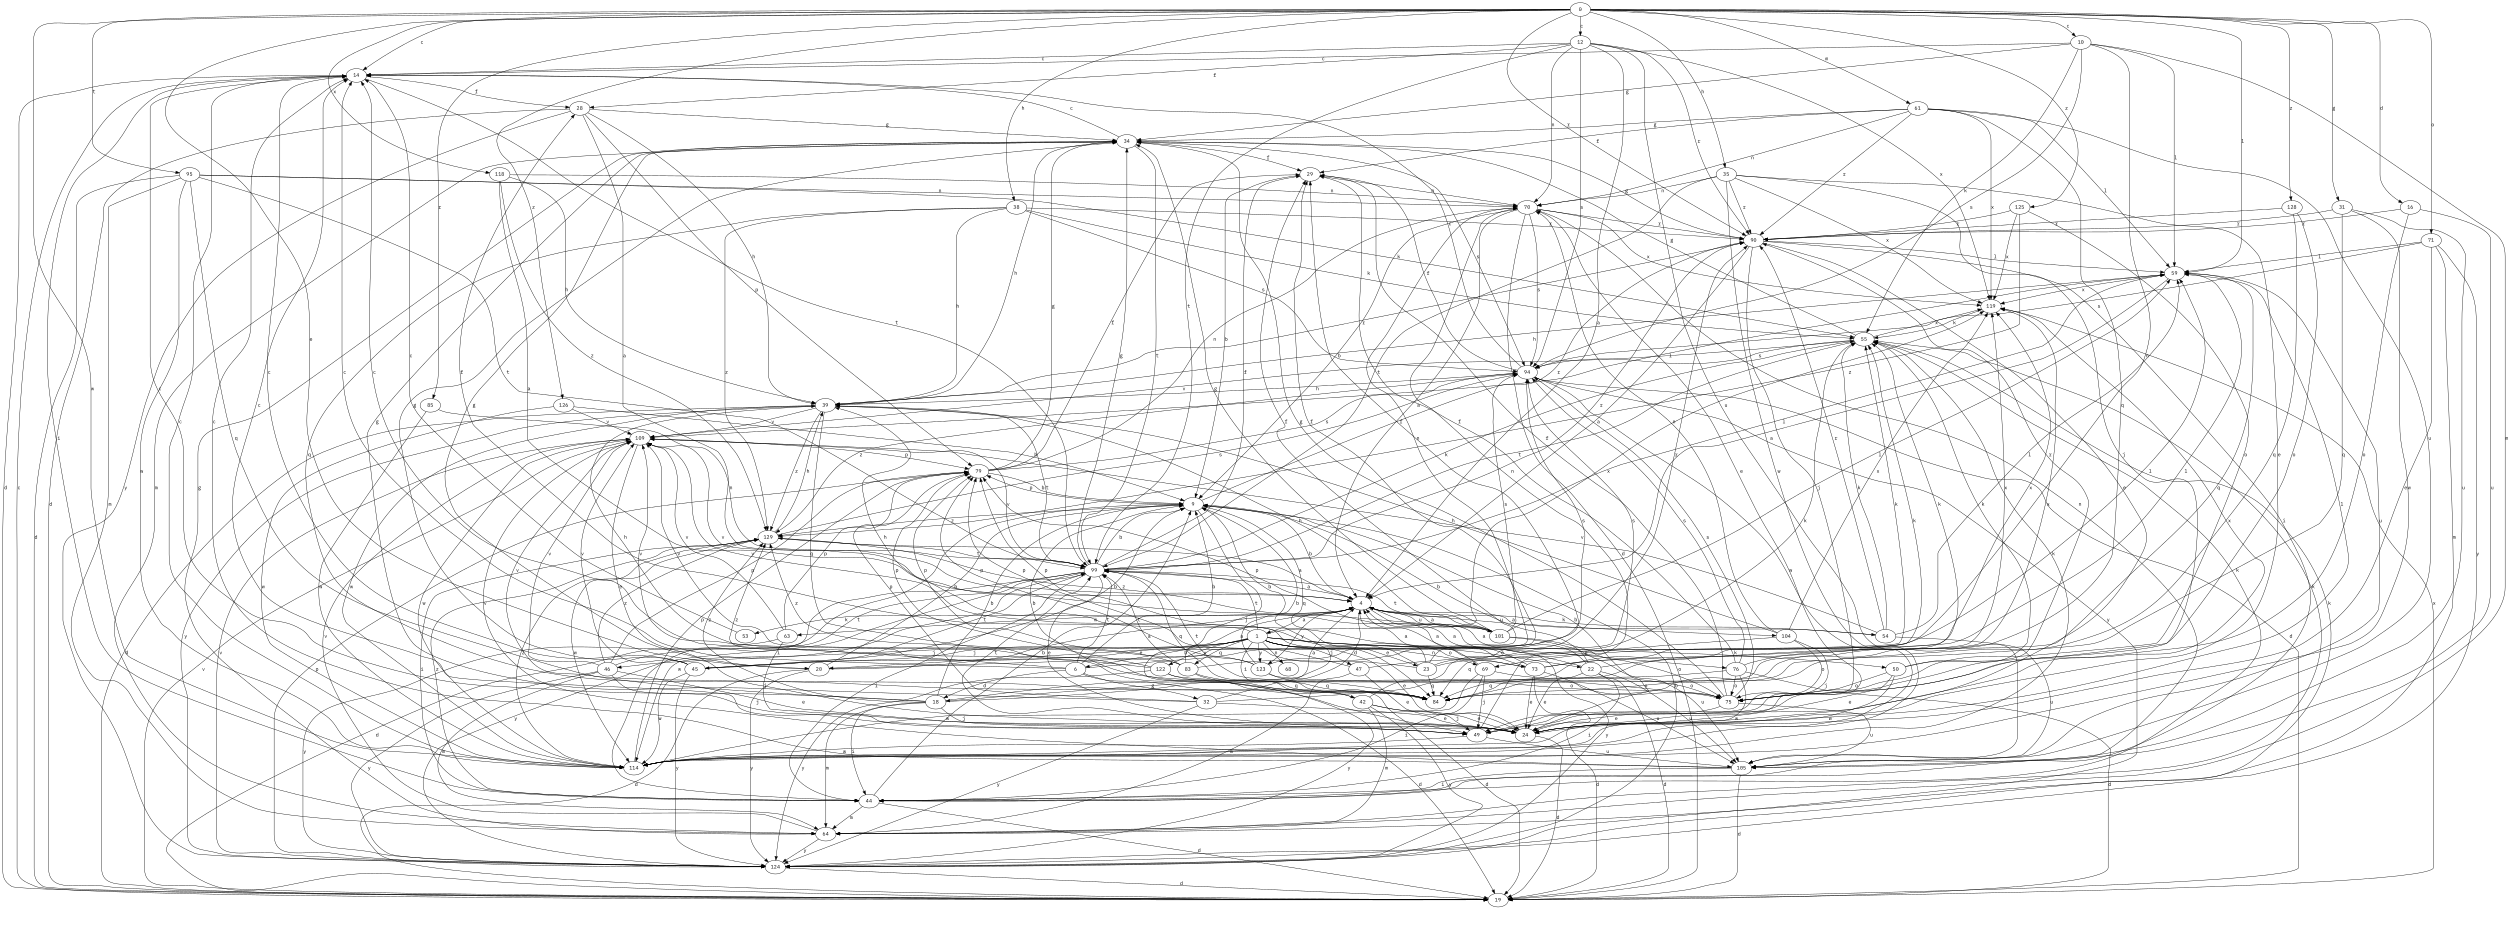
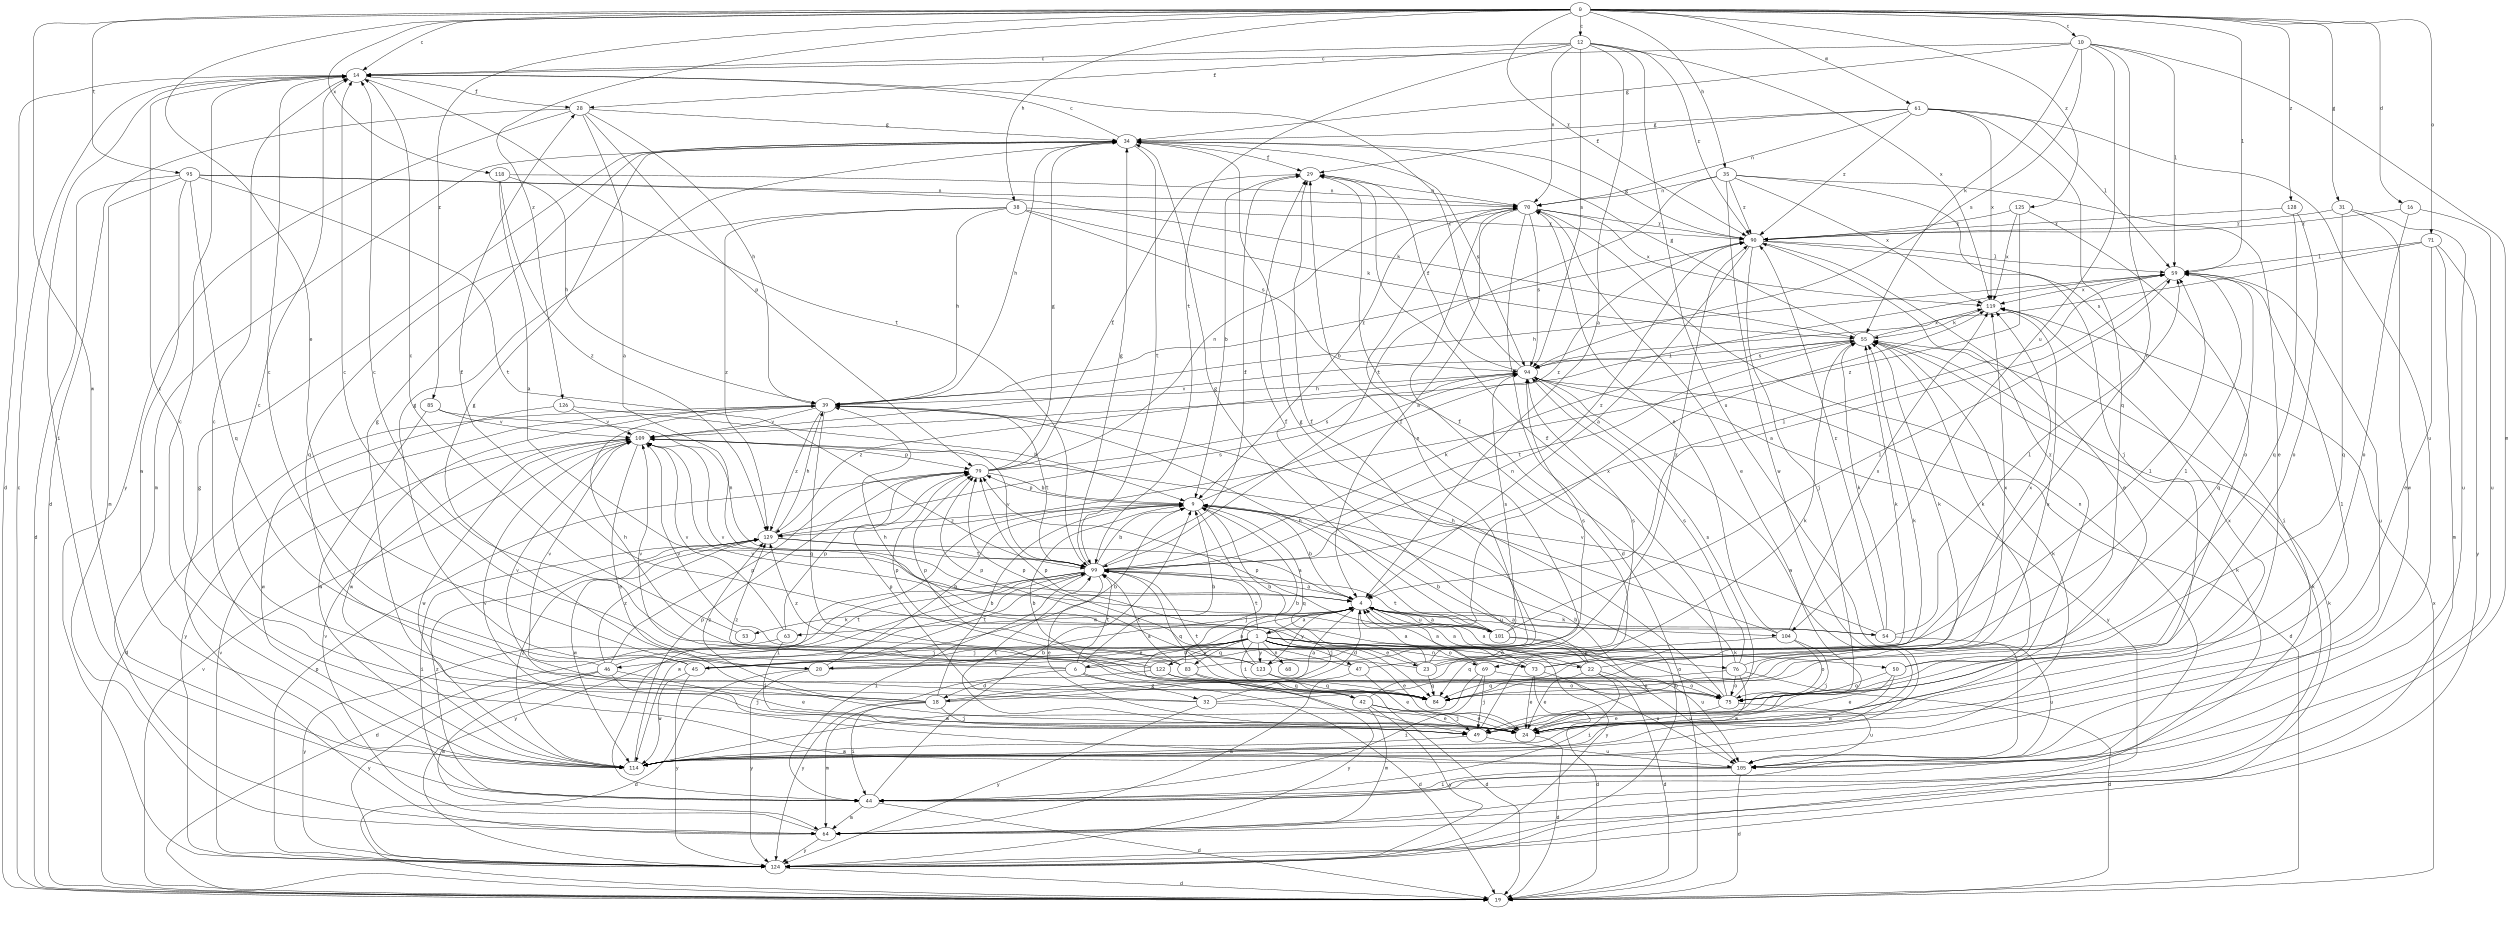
  strict digraph {
    fontname="IBM Plex Mono"
    node [fontname="IBM Plex Mono"]
    edge [fontname="IBM Plex Mono"]
    0
    10
    12
    14
    16
    20
    31
    35
    38
    59
    61
    71
    85
    90
    95
    114
    118
    125
    126
    128
    69
    104
    94
    34
    55
    64
    28
    99
    119
    4
    70
    105
    19
    44
    75
    9
    124
    84
    24
    49
    129
    39
    29
    79
    109
    1
    6
    22
    23
    42
    45
    46
    47
    50
    68
    73
    76
    83
    122
    123
    18
    32
    53
    54
    63
    101
    0 -> 10 [label=c]
    0 -> 12 [label=c]
    0 -> 14 [label=c]
    0 -> 16 [label=d]
    0 -> 20 [label=e]
    0 -> 31 [label=g]
    0 -> 35 [label=h]
    0 -> 38 [label=h]
    0 -> 59 [label=l]
    0 -> 61 [label=m]
    0 -> 71 [label=o]
    0 -> 85 [label=r]
    0 -> 90 [label=r]
    0 -> 95 [label=t]
    0 -> 114 [label=w]
    0 -> 118 [label=x]
    0 -> 125 [label=z]
    0 -> 126 [label=z]
    0 -> 128 [label=z]
    10 -> 14 [label=c]
    10 -> 59 [label=l]
    10 -> 69 [label=n]
+   10 -> 104 [label=u]
    10 -> 94 [label=s]
    10 -> 34 [label=g]
    10 -> 55 [label=k]
    10 -> 64 [label=m]
    12 -> 14 [label=c]
    12 -> 90 [label=r]
    12 -> 94 [label=s]
    12 -> 28 [label=f]
    12 -> 99 [label=t]
    12 -> 119 [label=x]
    12 -> 4 [label=a]
    12 -> 70 [label=n]
    12 -> 105 [label=u]
    14 -> 28 [label=f]
    14 -> 99 [label=t]
    14 -> 19 [label=d]
    14 -> 44 [label=i]
    16 -> 90 [label=r]
    16 -> 105 [label=u]
    16 -> 75 [label=o]
    20 -> 34 [label=g]
    20 -> 4 [label=a]
    20 -> 70 [label=n]
    20 -> 19 [label=d]
    20 -> 9 [label=b]
    20 -> 124 [label=y]
    31 -> 90 [label=r]
    31 -> 114 [label=w]
    31 -> 105 [label=u]
    31 -> 84 [label=q]
    35 -> 90 [label=r]
    35 -> 114 [label=w]
    35 -> 99 [label=t]
    35 -> 119 [label=x]
    35 -> 70 [label=n]
    35 -> 24 [label=e]
    35 -> 49 [label=j]
    38 -> 90 [label=r]
    38 -> 94 [label=s]
    38 -> 55 [label=k]
    38 -> 84 [label=q]
    38 -> 129 [label=z]
    38 -> 39 [label=h]
    59 -> 119 [label=x]
    59 -> 4 [label=a]
    59 -> 105 [label=u]
    59 -> 84 [label=q]
    59 -> 39 [label=h]
    61 -> 59 [label=l]
    61 -> 90 [label=r]
    61 -> 34 [label=g]
    61 -> 119 [label=x]
    61 -> 70 [label=n]
    61 -> 105 [label=u]
    61 -> 84 [label=q]
    61 -> 29 [label=f]
    71 -> 59 [label=l]
    71 -> 94 [label=s]
    71 -> 64 [label=m]
    71 -> 124 [label=y]
    71 -> 24 [label=e]
    85 -> 114 [label=w]
    85 -> 99 [label=n]
    90 -> 59 [label=l]
    90 -> 34 [label=g]
    90 -> 4 [label=a]
    90 -> 44 [label=i]
    90 -> 24 [label=e]
    90 -> 49 [label=j]
    95 -> 114 [label=w]
    95 -> 55 [label=k]
    95 -> 64 [label=m]
    95 -> 99 [label=t]
    95 -> 70 [label=n]
    95 -> 19 [label=d]
    95 -> 84 [label=q]
    114 -> 14 [label=c]
    114 -> 55 [label=k]
    114 -> 129 [label=z]
    114 -> 79 [label=p]
    118 -> 4 [label=a]
    118 -> 70 [label=n]
    118 -> 129 [label=z]
    118 -> 39 [label=h]
    125 -> 90 [label=r]
    125 -> 119 [label=x]
    125 -> 75 [label=o]
    125 -> 129 [label=z]
    126 -> 114 [label=w]
    126 -> 9 [label=b]
    126 -> 109 [label=v]
    128 -> 90 [label=r]
    128 -> 75 [label=o]
    128 -> 84 [label=q]
    69 -> 114 [label=w]
    69 -> 4 [label=a]
    69 -> 44 [label=i]
    69 -> 75 [label=o]
    69 -> 49 [label=j]
    104 -> 119 [label=x]
    104 -> 70 [label=n]
    104 -> 75 [label=o]
    104 -> 84 [label=q]
    104 -> 49 [label=j]
    104 -> 39 [label=h]
    94 -> 14 [label=c]
    94 -> 114 [label=w]
    94 -> 19 [label=d]
    94 -> 124 [label=y]
    94 -> 129 [label=z]
    94 -> 39 [label=h]
    94 -> 29 [label=f]
    34 -> 14 [label=c]
    34 -> 94 [label=s]
    34 -> 64 [label=m]
    34 -> 99 [label=t]
    34 -> 39 [label=h]
    34 -> 29 [label=f]
    55 -> 94 [label=s]
    55 -> 34 [label=g]
    55 -> 99 [label=t]
    55 -> 119 [label=x]
    55 -> 109 [label=v]
    64 -> 34 [label=g]
    64 -> 55 [label=k]
    64 -> 124 [label=y]
    64 -> 109 [label=v]
    28 -> 34 [label=g]
    28 -> 4 [label=a]
    28 -> 19 [label=d]
    28 -> 124 [label=y]
    28 -> 39 [label=h]
    28 -> 79 [label=p]
    99 -> 59 [label=l]
    99 -> 90 [label=r]
    99 -> 114 [label=w]
    99 -> 34 [label=g]
    99 -> 55 [label=k]
    99 -> 4 [label=a]
    99 -> 19 [label=d]
    99 -> 44 [label=i]
    99 -> 9 [label=b]
    99 -> 124 [label=y]
    99 -> 84 [label=q]
    99 -> 24 [label=e]
    99 -> 29 [label=f]
    99 -> 109 [label=v]
    119 -> 55 [label=k]
    4 -> 104 [label=u]
    4 -> 9 [label=b]
    4 -> 124 [label=y]
    4 -> 1 [label=a]
    4 -> 123 [label=y]
    4 -> 18 [label=d]
    4 -> 53 [label=k]
    4 -> 54 [label=k]
    4 -> 63 [label=m]
    4 -> 101 [label=u]
    70 -> 90 [label=r]
    70 -> 94 [label=s]
    70 -> 119 [label=x]
    70 -> 4 [label=a]
    70 -> 19 [label=d]
    70 -> 9 [label=b]
    70 -> 24 [label=e]
    105 -> 14 [label=c]
    105 -> 19 [label=d]
    105 -> 44 [label=i]
    105 -> 109 [label=v]
    19 -> 14 [label=c]
    19 -> 119 [label=x]
    19 -> 109 [label=v]
    44 -> 55 [label=k]
    44 -> 64 [label=m]
    44 -> 70 [label=n]
    44 -> 19 [label=d]
    44 -> 9 [label=b]
    44 -> 129 [label=z]
    75 -> 94 [label=s]
    75 -> 34 [label=g]
    75 -> 99 [label=t]
    75 -> 105 [label=u]
    75 -> 24 [label=e]
    75 -> 29 [label=f]
    9 -> 90 [label=r]
    9 -> 44 [label=i]
    9 -> 84 [label=q]
    9 -> 49 [label=j]
    9 -> 129 [label=z]
    9 -> 79 [label=p]
    124 -> 55 [label=k]
    124 -> 19 [label=d]
    124 -> 9 [label=b]
    124 -> 79 [label=p]
    124 -> 109 [label=v]
    84 -> 129 [label=z]
    24 -> 14 [label=c]
    24 -> 59 [label=l]
    24 -> 99 [label=t]
    24 -> 19 [label=d]
    24 -> 9 [label=b]
    49 -> 114 [label=w]
    49 -> 119 [label=x]
    49 -> 70 [label=n]
    49 -> 105 [label=u]
    129 -> 114 [label=w]
    129 -> 94 [label=s]
    129 -> 99 [label=t]
    129 -> 4 [label=a]
    129 -> 44 [label=i]
    129 -> 39 [label=h]
    39 -> 90 [label=r]
    39 -> 114 [label=w]
    39 -> 99 [label=t]
    39 -> 19 [label=d]
    39 -> 124 [label=y]
    39 -> 84 [label=q]
    39 -> 129 [label=z]
    39 -> 109 [label=v]
    29 -> 70 [label=n]
    29 -> 9 [label=b]
    79 -> 94 [label=s]
    79 -> 34 [label=g]
    79 -> 70 [label=n]
    79 -> 9 [label=b]
    79 -> 29 [label=f]
    109 -> 59 [label=l]
    109 -> 114 [label=w]
    109 -> 24 [label=e]
    109 -> 79 [label=p]
    1 -> 20 [label=e]
    1 -> 69 [label=n]
    1 -> 28 [label=f]
    1 -> 99 [label=t]
    1 -> 119 [label=x]
    1 -> 24 [label=e]
    1 -> 6 [label=b]
    1 -> 22 [label=e]
    1 -> 23 [label=e]
    1 -> 42 [label=i]
    1 -> 45 [label=j]
    1 -> 46 [label=j]
    1 -> 47 [label=j]
    1 -> 50 [label=k]
    1 -> 68 [label=n]
    1 -> 73 [label=o]
    1 -> 76 [label=p]
    1 -> 83 [label=q]
    1 -> 122 [label=y]
    1 -> 123 [label=y]
    6 -> 14 [label=c]
    6 -> 94 [label=s]
    6 -> 99 [label=t]
    6 -> 19 [label=d]
    6 -> 9 [label=b]
    6 -> 109 [label=v]
    6 -> 18 [label=d]
    6 -> 32 [label=g]
    22 -> 119 [label=x]
    22 -> 4 [label=a]
    22 -> 105 [label=u]
    22 -> 19 [label=d]
    22 -> 44 [label=i]
    22 -> 9 [label=b]
    22 -> 24 [label=e]
    22 -> 39 [label=h]
    23 -> 59 [label=l]
    23 -> 94 [label=s]
    23 -> 4 [label=a]
    23 -> 84 [label=q]
    23 -> 29 [label=f]
    23 -> 79 [label=p]
    23 -> 109 [label=v]
    42 -> 55 [label=k]
    42 -> 64 [label=m]
    42 -> 9 [label=b]
    42 -> 124 [label=y]
    42 -> 24 [label=e]
    42 -> 49 [label=j]
    45 -> 14 [label=c]
    45 -> 114 [label=w]
    45 -> 34 [label=g]
    45 -> 99 [label=t]
    45 -> 9 [label=b]
    45 -> 124 [label=y]
    45 -> 29 [label=f]
-   45 -> 109 [label=v]
+   85 -> 109 [label=v]
    46 -> 64 [label=m]
    46 -> 99 [label=t]
    46 -> 124 [label=y]
    46 -> 24 [label=e]
    46 -> 49 [label=j]
    46 -> 129 [label=z]
    46 -> 79 [label=p]
    46 -> 109 [label=v]
    47 -> 55 [label=k]
    47 -> 64 [label=m]
    47 -> 24 [label=e]
    47 -> 79 [label=p]
    50 -> 90 [label=r]
    50 -> 114 [label=w]
    50 -> 55 [label=k]
    50 -> 75 [label=o]
    50 -> 24 [label=e]
    73 -> 59 [label=l]
    73 -> 119 [label=x]
    73 -> 4 [label=a]
    73 -> 105 [label=u]
    73 -> 19 [label=d]
    73 -> 24 [label=e]
    73 -> 79 [label=p]
    73 -> 109 [label=v]
    76 -> 114 [label=w]
    76 -> 94 [label=s]
    76 -> 55 [label=k]
    76 -> 19 [label=d]
    76 -> 75 [label=o]
    76 -> 84 [label=q]
    76 -> 29 [label=f]
    83 -> 14 [label=c]
    83 -> 90 [label=r]
    83 -> 99 [label=t]
    83 -> 4 [label=a]
    83 -> 124 [label=y]
    83 -> 84 [label=q]
    83 -> 79 [label=p]
    122 -> 75 [label=o]
    122 -> 124 [label=y]
    122 -> 84 [label=q]
    122 -> 129 [label=z]
    122 -> 79 [label=p]
    123 -> 19 [label=d]
    123 -> 75 [label=o]
    123 -> 9 [label=b]
    123 -> 39 [label=h]
    123 -> 29 [label=f]
    123 -> 79 [label=p]
    18 -> 14 [label=c]
    18 -> 64 [label=m]
    18 -> 119 [label=x]
    18 -> 4 [label=a]
    18 -> 44 [label=i]
    18 -> 9 [label=b]
    18 -> 49 [label=j]
    18 -> 129 [label=z]
    18 -> 109 [label=v]
    32 -> 34 [label=g]
    32 -> 55 [label=k]
    32 -> 9 [label=b]
    32 -> 124 [label=y]
    32 -> 24 [label=e]
    32 -> 79 [label=p]
    53 -> 14 [label=c]
    54 -> 59 [label=l]
    54 -> 90 [label=r]
    54 -> 55 [label=k]
    54 -> 4 [label=a]
    54 -> 105 [label=u]
    54 -> 109 [label=v]
    63 -> 124 [label=y]
    63 -> 49 [label=j]
    63 -> 79 [label=p]
    63 -> 109 [label=v]
    101 -> 59 [label=l]
    101 -> 94 [label=s]
    101 -> 34 [label=g]
    101 -> 99 [label=t]
    101 -> 4 [label=a]
    101 -> 105 [label=u]
    101 -> 75 [label=o]
-   101 -> 129 [label=z]
    101 -> 39 [label=h]
    101 -> 109 [label=v]
  }
